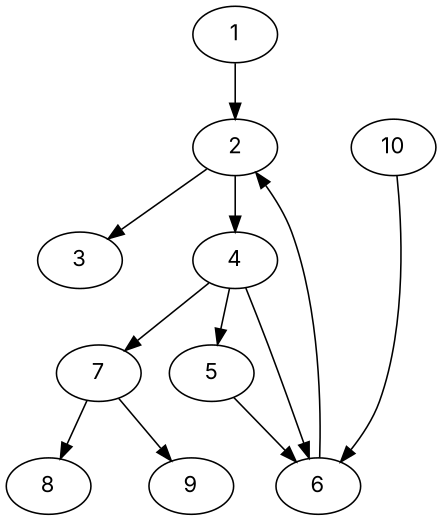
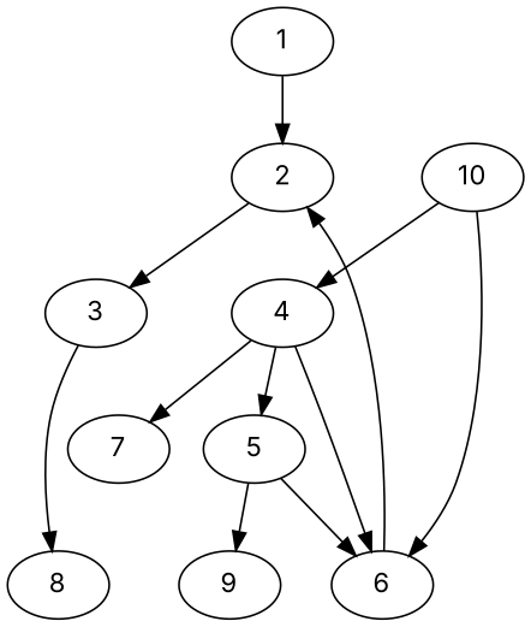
  digraph {
    fontname=Inter
    node [fontname=Inter]
    edge [fontname=Inter]
    1
    2
    3
    4
    5
    6
    7
    8
    9
    10
    1 -> 2
    2 -> 3
-   2 -> 4
+   10 -> 4
    4 -> 5
    4 -> 6
    4 -> 7
    5 -> 6
    6 -> 2
-   7 -> 8
-   7 -> 9
+   3 -> 8
+   5 -> 9
    10 -> 6
  }
